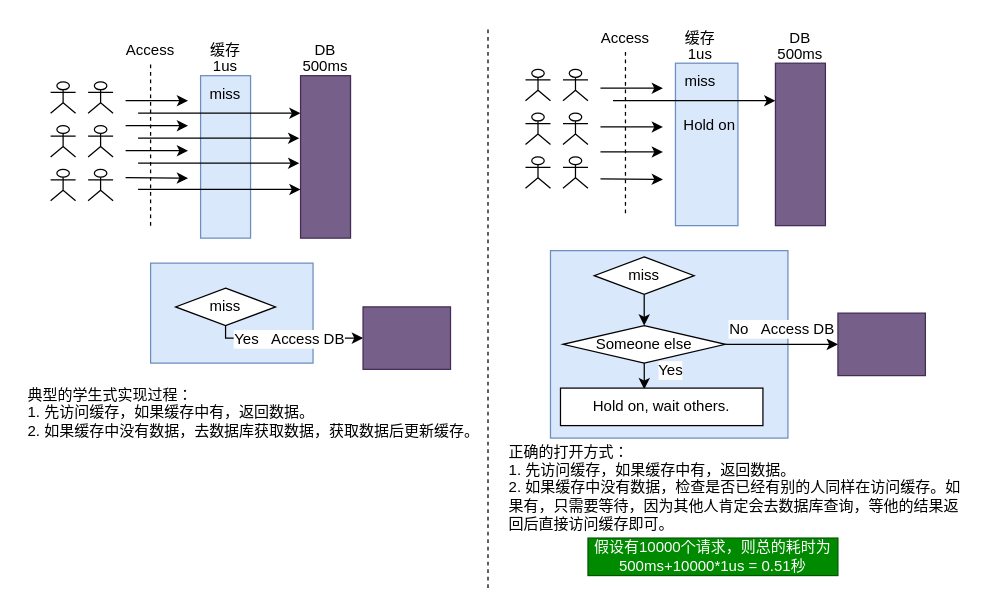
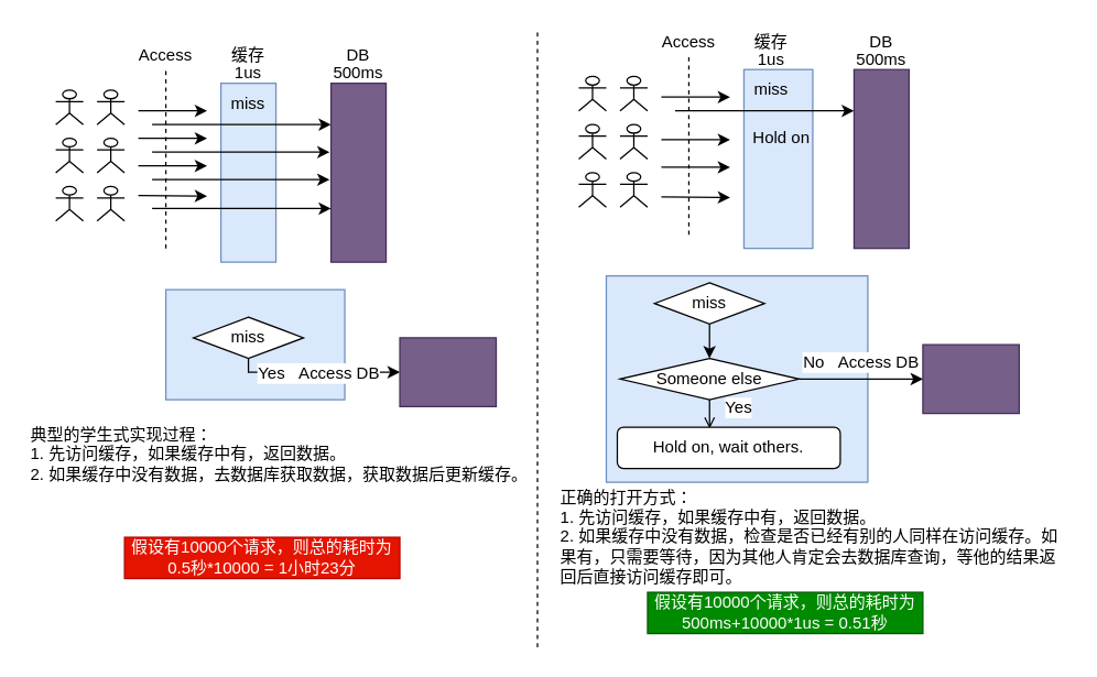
  <mxCell id="0" />
  <mxCell id="1" parent="0" />
  <mxCell id="2" value="" style="rounded=0;whiteSpace=wrap;html=1;fillColor=#dae8fc;strokeColor=#6c8ebf;" parent="1" vertex="1"><mxGeometry x="160" y="60" width="40" height="130" as="geometry" /></mxCell>
  <mxCell id="3" value="缓存" style="text;html=1;strokeColor=none;fillColor=none;align=center;verticalAlign=middle;whiteSpace=wrap;rounded=0;" parent="1" vertex="1"><mxGeometry x="160" y="30" width="40" height="20" as="geometry" /></mxCell>
  <mxCell id="4" value="" style="shape=umlActor;verticalLabelPosition=bottom;labelBackgroundColor=#ffffff;verticalAlign=top;html=1;outlineConnect=0;" parent="1" vertex="1"><mxGeometry x="40" y="65" width="20" height="25" as="geometry" /></mxCell>
  <mxCell id="5" value="" style="shape=umlActor;verticalLabelPosition=bottom;labelBackgroundColor=#ffffff;verticalAlign=top;html=1;outlineConnect=0;" parent="1" vertex="1"><mxGeometry x="40" y="100" width="20" height="25" as="geometry" /></mxCell>
  <mxCell id="6" value="" style="shape=umlActor;verticalLabelPosition=bottom;labelBackgroundColor=#ffffff;verticalAlign=top;html=1;outlineConnect=0;" parent="1" vertex="1"><mxGeometry x="40" y="135" width="20" height="25" as="geometry" /></mxCell>
  <mxCell id="7" value="" style="shape=umlActor;verticalLabelPosition=bottom;labelBackgroundColor=#ffffff;verticalAlign=top;html=1;outlineConnect=0;" parent="1" vertex="1"><mxGeometry x="70" y="65" width="20" height="25" as="geometry" /></mxCell>
  <mxCell id="8" value="" style="shape=umlActor;verticalLabelPosition=bottom;labelBackgroundColor=#ffffff;verticalAlign=top;html=1;outlineConnect=0;" parent="1" vertex="1"><mxGeometry x="70" y="100" width="20" height="25" as="geometry" /></mxCell>
  <mxCell id="9" value="" style="shape=umlActor;verticalLabelPosition=bottom;labelBackgroundColor=#ffffff;verticalAlign=top;html=1;outlineConnect=0;" parent="1" vertex="1"><mxGeometry x="70" y="135" width="20" height="25" as="geometry" /></mxCell>
  <mxCell id="10" value="" style="endArrow=classic;html=1;" parent="1" edge="1"><mxGeometry width="50" height="50" relative="1" as="geometry"><mxPoint x="100" y="80" as="sourcePoint" /><mxPoint x="150" y="80" as="targetPoint" /></mxGeometry></mxCell>
  <mxCell id="11" value="" style="endArrow=classic;html=1;" parent="1" edge="1"><mxGeometry width="50" height="50" relative="1" as="geometry"><mxPoint x="100" y="100" as="sourcePoint" /><mxPoint x="150" y="100" as="targetPoint" /></mxGeometry></mxCell>
  <mxCell id="12" value="" style="endArrow=classic;html=1;" parent="1" edge="1"><mxGeometry width="50" height="50" relative="1" as="geometry"><mxPoint x="100" y="120" as="sourcePoint" /><mxPoint x="150" y="120" as="targetPoint" /></mxGeometry></mxCell>
  <mxCell id="13" value="" style="endArrow=classic;html=1;" parent="1" edge="1"><mxGeometry width="50" height="50" relative="1" as="geometry"><mxPoint x="100" y="141.5" as="sourcePoint" /><mxPoint x="150" y="142" as="targetPoint" /></mxGeometry></mxCell>
  <mxCell id="14" value="" style="endArrow=none;dashed=1;html=1;" parent="1" edge="1"><mxGeometry width="50" height="50" relative="1" as="geometry"><mxPoint x="120" y="180" as="sourcePoint" /><mxPoint x="120" y="50" as="targetPoint" /></mxGeometry></mxCell>
  <mxCell id="15" value="Access" style="text;html=1;strokeColor=none;fillColor=none;align=center;verticalAlign=middle;whiteSpace=wrap;rounded=0;" parent="1" vertex="1"><mxGeometry x="100" y="30" width="40" height="20" as="geometry" /></mxCell>
  <mxCell id="16" value="1us" style="text;html=1;strokeColor=none;fillColor=none;align=center;verticalAlign=middle;whiteSpace=wrap;rounded=0;" parent="1" vertex="1"><mxGeometry x="165" y="50" width="30" height="5" as="geometry" /></mxCell>
  <mxCell id="17" value="" style="endArrow=classic;html=1;" parent="1" edge="1"><mxGeometry width="50" height="50" relative="1" as="geometry"><mxPoint x="110" y="90" as="sourcePoint" /><mxPoint x="240" y="90" as="targetPoint" /></mxGeometry></mxCell>
  <mxCell id="18" value="miss" style="text;html=1;strokeColor=none;fillColor=none;align=center;verticalAlign=middle;whiteSpace=wrap;rounded=0;" parent="1" vertex="1"><mxGeometry x="160" y="65" width="40" height="20" as="geometry" /></mxCell>
  <mxCell id="19" value="" style="rounded=0;whiteSpace=wrap;html=1;fillColor=#76608a;strokeColor=#432D57;fontColor=#ffffff;" parent="1" vertex="1"><mxGeometry x="240" y="60" width="40" height="130" as="geometry" /></mxCell>
  <mxCell id="20" value="DB" style="text;html=1;strokeColor=none;fillColor=none;align=center;verticalAlign=middle;whiteSpace=wrap;rounded=0;" parent="1" vertex="1"><mxGeometry x="240" y="30" width="40" height="20" as="geometry" /></mxCell>
  <mxCell id="21" value="500ms" style="text;html=1;strokeColor=none;fillColor=none;align=center;verticalAlign=middle;whiteSpace=wrap;rounded=0;" parent="1" vertex="1"><mxGeometry x="245" y="50" width="30" height="5" as="geometry" /></mxCell>
  <mxCell id="22" value="" style="endArrow=classic;html=1;" parent="1" edge="1"><mxGeometry width="50" height="50" relative="1" as="geometry"><mxPoint x="110" y="110" as="sourcePoint" /><mxPoint x="239" y="110" as="targetPoint" /></mxGeometry></mxCell>
  <mxCell id="23" value="" style="endArrow=classic;html=1;" parent="1" edge="1"><mxGeometry width="50" height="50" relative="1" as="geometry"><mxPoint x="110" y="130" as="sourcePoint" /><mxPoint x="239" y="130" as="targetPoint" /></mxGeometry></mxCell>
  <mxCell id="24" value="" style="endArrow=classic;html=1;" parent="1" edge="1"><mxGeometry width="50" height="50" relative="1" as="geometry"><mxPoint x="110" y="151" as="sourcePoint" /><mxPoint x="240" y="151" as="targetPoint" /></mxGeometry></mxCell>
  <mxCell id="25" value="典型的学生式实现过程：&lt;br&gt;1. 先访问缓存，如果缓存中有，返回数据。&lt;br&gt;2. 如果缓存中没有数据，去数据库获取数据，获取数据后更新缓存。" style="text;html=1;strokeColor=none;fillColor=none;align=left;verticalAlign=middle;whiteSpace=wrap;rounded=0;" parent="1" vertex="1"><mxGeometry x="20" y="280" width="370" height="100" as="geometry" /></mxCell>
  <mxCell id="26" value="" style="rounded=0;whiteSpace=wrap;html=1;fillColor=#dae8fc;strokeColor=#6c8ebf;" parent="1" vertex="1"><mxGeometry x="120" y="210" width="130" height="80" as="geometry" /></mxCell>
  <mxCell id="27" style="edgeStyle=orthogonalEdgeStyle;rounded=0;orthogonalLoop=1;jettySize=auto;html=1;exitX=0.5;exitY=1;exitDx=0;exitDy=0;entryX=0;entryY=0.5;entryDx=0;entryDy=0;" parent="1" source="29" target="30" edge="1"><mxGeometry relative="1" as="geometry"><mxPoint x="360" y="280" as="targetPoint" /><Array as="points"><mxPoint x="180" y="270" /></Array></mxGeometry></mxCell>
  <mxCell id="28" value="Yes&amp;nbsp; &amp;nbsp;Access DB" style="text;html=1;resizable=0;points=[];align=center;verticalAlign=middle;labelBackgroundColor=#ffffff;" parent="27" vertex="1" connectable="0"><mxGeometry x="-0.45" y="2" relative="1" as="geometry"><mxPoint x="27" y="2" as="offset" /></mxGeometry></mxCell>
  <mxCell id="29" value="miss" style="rhombus;whiteSpace=wrap;html=1;" parent="1" vertex="1"><mxGeometry x="140" y="230" width="80" height="30" as="geometry" /></mxCell>
  <mxCell id="30" value="" style="rounded=0;whiteSpace=wrap;html=1;fillColor=#76608a;strokeColor=#432D57;fontColor=#ffffff;" parent="1" vertex="1"><mxGeometry x="290" y="245" width="70" height="50" as="geometry" /></mxCell>
  <mxCell id="31" value="" style="rounded=0;whiteSpace=wrap;html=1;fillColor=#dae8fc;strokeColor=#6c8ebf;" parent="1" vertex="1"><mxGeometry x="540" y="50" width="50" height="130" as="geometry" /></mxCell>
  <mxCell id="32" value="缓存" style="text;html=1;strokeColor=none;fillColor=none;align=center;verticalAlign=middle;whiteSpace=wrap;rounded=0;" parent="1" vertex="1"><mxGeometry x="540" y="20" width="40" height="20" as="geometry" /></mxCell>
  <mxCell id="33" value="" style="shape=umlActor;verticalLabelPosition=bottom;labelBackgroundColor=#ffffff;verticalAlign=top;html=1;outlineConnect=0;" parent="1" vertex="1"><mxGeometry x="420" y="55" width="20" height="25" as="geometry" /></mxCell>
  <mxCell id="34" value="" style="shape=umlActor;verticalLabelPosition=bottom;labelBackgroundColor=#ffffff;verticalAlign=top;html=1;outlineConnect=0;" parent="1" vertex="1"><mxGeometry x="420" y="90" width="20" height="25" as="geometry" /></mxCell>
  <mxCell id="35" value="" style="shape=umlActor;verticalLabelPosition=bottom;labelBackgroundColor=#ffffff;verticalAlign=top;html=1;outlineConnect=0;" parent="1" vertex="1"><mxGeometry x="420" y="125" width="20" height="25" as="geometry" /></mxCell>
  <mxCell id="36" value="" style="shape=umlActor;verticalLabelPosition=bottom;labelBackgroundColor=#ffffff;verticalAlign=top;html=1;outlineConnect=0;" parent="1" vertex="1"><mxGeometry x="450" y="55" width="20" height="25" as="geometry" /></mxCell>
  <mxCell id="37" value="" style="shape=umlActor;verticalLabelPosition=bottom;labelBackgroundColor=#ffffff;verticalAlign=top;html=1;outlineConnect=0;" parent="1" vertex="1"><mxGeometry x="450" y="90" width="20" height="25" as="geometry" /></mxCell>
  <mxCell id="38" value="" style="shape=umlActor;verticalLabelPosition=bottom;labelBackgroundColor=#ffffff;verticalAlign=top;html=1;outlineConnect=0;" parent="1" vertex="1"><mxGeometry x="450" y="125" width="20" height="25" as="geometry" /></mxCell>
  <mxCell id="39" value="" style="endArrow=classic;html=1;" parent="1" edge="1"><mxGeometry width="50" height="50" relative="1" as="geometry"><mxPoint x="480" y="70" as="sourcePoint" /><mxPoint x="530" y="70" as="targetPoint" /></mxGeometry></mxCell>
  <mxCell id="40" value="" style="endArrow=classic;html=1;" parent="1" edge="1"><mxGeometry width="50" height="50" relative="1" as="geometry"><mxPoint x="480" y="101" as="sourcePoint" /><mxPoint x="530" y="101" as="targetPoint" /></mxGeometry></mxCell>
  <mxCell id="41" value="" style="endArrow=classic;html=1;" parent="1" edge="1"><mxGeometry width="50" height="50" relative="1" as="geometry"><mxPoint x="480" y="121" as="sourcePoint" /><mxPoint x="530" y="121" as="targetPoint" /></mxGeometry></mxCell>
  <mxCell id="42" value="" style="endArrow=classic;html=1;" parent="1" edge="1"><mxGeometry width="50" height="50" relative="1" as="geometry"><mxPoint x="480" y="142.5" as="sourcePoint" /><mxPoint x="530" y="143" as="targetPoint" /></mxGeometry></mxCell>
  <mxCell id="43" value="" style="endArrow=none;dashed=1;html=1;" parent="1" edge="1"><mxGeometry width="50" height="50" relative="1" as="geometry"><mxPoint x="500" y="170" as="sourcePoint" /><mxPoint x="500" y="40" as="targetPoint" /></mxGeometry></mxCell>
  <mxCell id="44" value="Access" style="text;html=1;strokeColor=none;fillColor=none;align=center;verticalAlign=middle;whiteSpace=wrap;rounded=0;" parent="1" vertex="1"><mxGeometry x="480" y="20" width="40" height="20" as="geometry" /></mxCell>
  <mxCell id="45" value="1us" style="text;html=1;strokeColor=none;fillColor=none;align=center;verticalAlign=middle;whiteSpace=wrap;rounded=0;" parent="1" vertex="1"><mxGeometry x="545" y="40" width="30" height="5" as="geometry" /></mxCell>
  <mxCell id="46" value="" style="endArrow=classic;html=1;" parent="1" edge="1"><mxGeometry width="50" height="50" relative="1" as="geometry"><mxPoint x="490" y="80" as="sourcePoint" /><mxPoint x="620" y="80" as="targetPoint" /></mxGeometry></mxCell>
  <mxCell id="47" value="miss" style="text;html=1;strokeColor=none;fillColor=none;align=center;verticalAlign=middle;whiteSpace=wrap;rounded=0;" parent="1" vertex="1"><mxGeometry x="540" y="55" width="40" height="20" as="geometry" /></mxCell>
  <mxCell id="48" value="" style="rounded=0;whiteSpace=wrap;html=1;fillColor=#76608a;strokeColor=#432D57;fontColor=#ffffff;" parent="1" vertex="1"><mxGeometry x="620" y="50" width="40" height="130" as="geometry" /></mxCell>
  <mxCell id="49" value="DB" style="text;html=1;strokeColor=none;fillColor=none;align=center;verticalAlign=middle;whiteSpace=wrap;rounded=0;" parent="1" vertex="1"><mxGeometry x="620" y="20" width="40" height="20" as="geometry" /></mxCell>
  <mxCell id="50" value="500ms" style="text;html=1;strokeColor=none;fillColor=none;align=center;verticalAlign=middle;whiteSpace=wrap;rounded=0;" parent="1" vertex="1"><mxGeometry x="625" y="40" width="30" height="5" as="geometry" /></mxCell>
  <mxCell id="51" value="正确的打开方式：&lt;br&gt;1. 先访问缓存，如果缓存中有，返回数据。&lt;br&gt;2. 如果缓存中没有数据，检查是否已经有别的人同样在访问缓存。如果有，只需要等待，因为其他人肯定会去数据库查询，等他的结果返回后直接访问缓存即可。" style="text;html=1;strokeColor=none;fillColor=none;align=left;verticalAlign=middle;whiteSpace=wrap;rounded=0;" parent="1" vertex="1"><mxGeometry x="405" y="350" width="370" height="80" as="geometry" /></mxCell>
  <mxCell id="52" value="" style="rounded=0;whiteSpace=wrap;html=1;fillColor=#dae8fc;strokeColor=#6c8ebf;" parent="1" vertex="1"><mxGeometry x="440" y="200" width="190" height="150" as="geometry" /></mxCell>
  <mxCell id="53" style="edgeStyle=orthogonalEdgeStyle;rounded=0;orthogonalLoop=1;jettySize=auto;html=1;exitX=0.5;exitY=1;exitDx=0;exitDy=0;" parent="1" source="54" target="60" edge="1"><mxGeometry relative="1" as="geometry" /></mxCell>
  <mxCell id="54" value="miss" style="rhombus;whiteSpace=wrap;html=1;" parent="1" vertex="1"><mxGeometry x="475" y="205" width="80" height="30" as="geometry" /></mxCell>
  <mxCell id="55" value="" style="rounded=0;whiteSpace=wrap;html=1;fillColor=#76608a;strokeColor=#432D57;fontColor=#ffffff;" parent="1" vertex="1"><mxGeometry x="670" y="250" width="70" height="50" as="geometry" /></mxCell>
  <mxCell id="56" value="Hold on" style="text;html=1;strokeColor=none;fillColor=none;align=center;verticalAlign=middle;whiteSpace=wrap;rounded=0;" parent="1" vertex="1"><mxGeometry x="545" y="90" width="45" height="20" as="geometry" /></mxCell>
  <mxCell id="57" style="edgeStyle=orthogonalEdgeStyle;rounded=0;orthogonalLoop=1;jettySize=auto;html=1;exitX=1;exitY=0.5;exitDx=0;exitDy=0;" parent="1" source="60" target="55" edge="1"><mxGeometry relative="1" as="geometry" /></mxCell>
- <mxCell id="58" style="edgeStyle=orthogonalEdgeStyle;rounded=0;orthogonalLoop=1;jettySize=auto;html=1;exitX=0.5;exitY=1;exitDx=0;exitDy=0;entryX=0.414;entryY=0.033;entryDx=0;entryDy=0;entryPerimeter=0;" parent="1" source="60" target="62" edge="1"><mxGeometry relative="1" as="geometry" /></mxCell>
+ <mxCell id="58" style="edgeStyle=orthogonalEdgeStyle;rounded=0;orthogonalLoop=1;jettySize=auto;html=1;exitX=0.5;exitY=1;exitDx=0;exitDy=0;entryX=0.414;entryY=0.033;entryDx=0;entryDy=0;entryPerimeter=0;endArrow=open;" parent="1" source="60" target="62" edge="1"><mxGeometry relative="1" as="geometry" /></mxCell>
  <mxCell id="59" value="Yes" style="text;html=1;resizable=0;points=[];align=center;verticalAlign=middle;labelBackgroundColor=#ffffff;" parent="58" vertex="1" connectable="0"><mxGeometry x="-0.619" y="-1" relative="1" as="geometry"><mxPoint x="21" y="1" as="offset" /></mxGeometry></mxCell>
  <mxCell id="60" value="Someone else" style="rhombus;whiteSpace=wrap;html=1;" parent="1" vertex="1"><mxGeometry x="450" y="260" width="130" height="30" as="geometry" /></mxCell>
  <mxCell id="61" value="No&amp;nbsp; &amp;nbsp;Access DB" style="text;html=1;resizable=0;points=[];align=center;verticalAlign=middle;labelBackgroundColor=#ffffff;" parent="1" vertex="1" connectable="0"><mxGeometry x="590" y="265" as="geometry"><mxPoint x="34" y="-3" as="offset" /></mxGeometry></mxCell>
- <mxCell id="62" value="Hold on, wait others." style="rounded=0;whiteSpace=wrap;html=1;" parent="1" vertex="1"><mxGeometry x="448" y="310" width="162" height="30" as="geometry" /></mxCell>
+ <mxCell id="62" value="Hold on, wait others." style="whiteSpace=wrap;html=1;rounded=1;" parent="1" vertex="1"><mxGeometry x="448" y="310" width="162" height="30" as="geometry" /></mxCell>
  <mxCell id="63" value="" style="endArrow=none;dashed=1;html=1;" parent="1" edge="1"><mxGeometry width="50" height="50" relative="1" as="geometry"><mxPoint x="390" y="470" as="sourcePoint" /><mxPoint x="390" y="20" as="targetPoint" /></mxGeometry></mxCell>
+ <mxCell id="64" value="假设有10000个请求，则总的耗时为0.5秒*10000 = 1小时23分" style="text;html=1;strokeColor=#B20000;fillColor=#e51400;align=center;verticalAlign=middle;whiteSpace=wrap;rounded=0;fontColor=#ffffff;" parent="1" vertex="1"><mxGeometry x="90" y="390" width="200" height="30" as="geometry" /></mxCell>
  <mxCell id="65" value="假设有10000个请求，则总的耗时为&lt;br&gt;500ms+10000*1us = 0.51秒" style="text;html=1;strokeColor=#005700;fillColor=#008a00;align=center;verticalAlign=middle;whiteSpace=wrap;rounded=0;fontColor=#ffffff;" parent="1" vertex="1"><mxGeometry x="470" y="430" width="200" height="30" as="geometry" /></mxCell>
